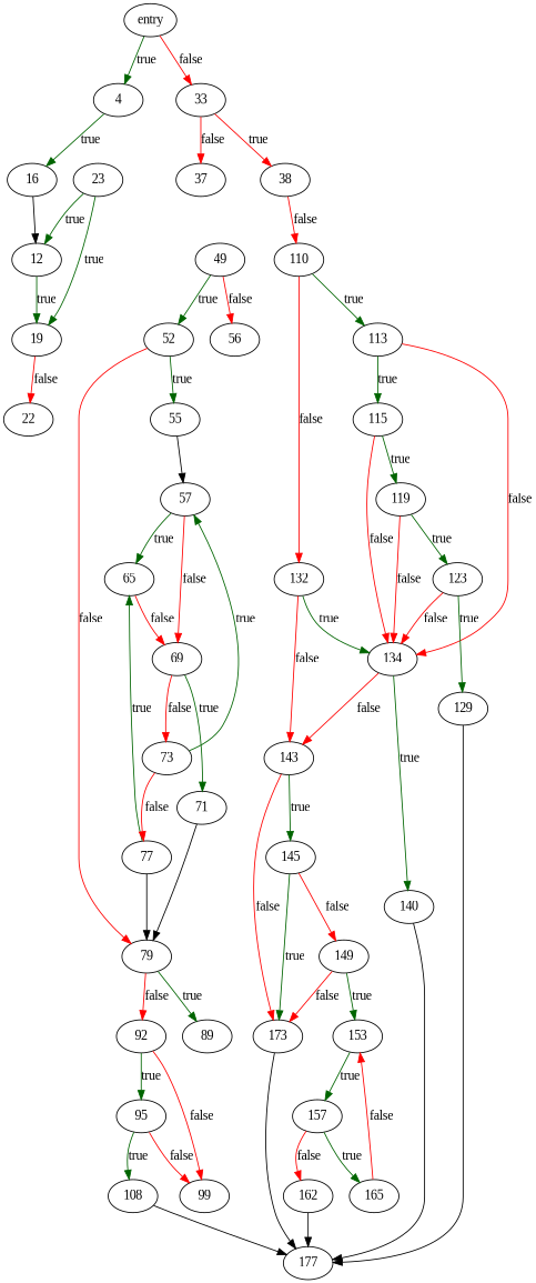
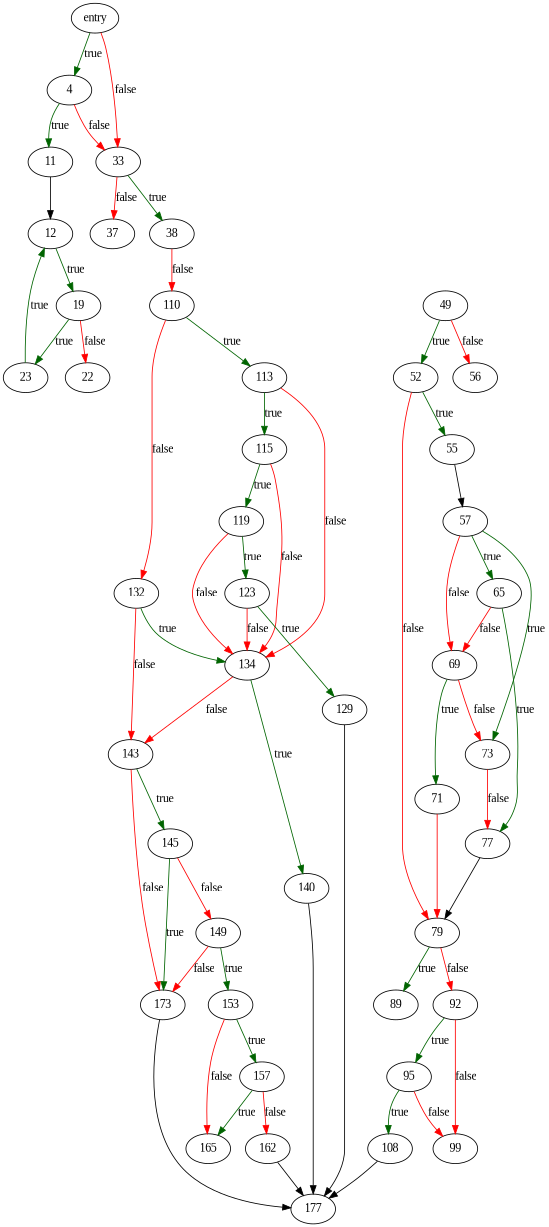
  digraph {
    fontname="Liberation Serif"
    node [fontname="Liberation Serif"]
    edge [color=darkgreen fontname="Liberation Serif"]
    n1 [label=entry]
    4
    33
-   11 [label=16]
+   11
    37
    38
    12
    19
    22
    23
    110
    113
    132
    49
    52
    56
    55
    79
    57
    89
    92
    65
    69
    77
    71
    73
    95
    99
    108
    177
    115
    134
    143
    119
    140
    123
    129
    145
    173
    149
    153
    157
    165
    162
    n1 -> 4 [label=true]
    n1 -> 33 [color=red label=false]
+   4 -> 33 [color=red label=false]
    4 -> 11 [label=true]
    33 -> 37 [color=red label=false]
-   33 -> 38 [color=red label=true]
+   33 -> 38 [label=true]
    11 -> 12 [color=""]
    38 -> 110 [color=red label=false]
    12 -> 19 [label=true]
    19 -> 22 [color=red label=false]
-   23 -> 19 [label=true]
+   19 -> 23 [label=true]
    23 -> 12 [label=true]
    110 -> 113 [label=true]
    110 -> 132 [color=red label=false]
    113 -> 115 [label=true]
    113 -> 134 [color=red label=false]
    132 -> 134 [label=true]
    132 -> 143 [color=red label=false]
    49 -> 52 [label=true]
    49 -> 56 [color=red label=false]
    52 -> 55 [label=true]
    52 -> 79 [color=red label=false]
    55 -> 57 [color=""]
    79 -> 89 [label=true]
    79 -> 92 [color=red label=false]
    57 -> 65 [label=true]
    57 -> 69 [color=red label=false]
    92 -> 95 [label=true]
    92 -> 99 [color=red label=false]
    65 -> 69 [color=red label=false]
-   77 -> 65 [label=true]
+   65 -> 77 [label=true]
    69 -> 71 [label=true]
    69 -> 73 [color=red label=false]
    77 -> 79 [color=""]
-   71 -> 79 [color=""]
-   73 -> 57 [label=true]
+   71 -> 79 [color=red]
+   57 -> 73 [label=true]
    73 -> 77 [color=red label=false]
    95 -> 99 [color=red label=false]
    95 -> 108 [label=true]
    108 -> 177 [color=""]
    115 -> 134 [color=red label=false]
    115 -> 119 [label=true]
    134 -> 143 [color=red label=false]
    134 -> 140 [label=true]
    143 -> 145 [label=true]
    143 -> 173 [color=red label=false]
    119 -> 134 [color=red label=false]
    119 -> 123 [label=true]
    140 -> 177 [color=""]
    123 -> 134 [color=red label=false]
    123 -> 129 [label=true]
    129 -> 177 [color=""]
    145 -> 173 [label=true]
    145 -> 149 [color=red label=false]
    173 -> 177 [color=""]
    149 -> 173 [color=red label=false]
    149 -> 153 [label=true]
    153 -> 157 [label=true]
-   165 -> 153 [color=red label=false]
+   153 -> 165 [color=red label=false]
    157 -> 165 [label=true]
    157 -> 162 [color=red label=false]
    162 -> 177 [color=""]
  }
